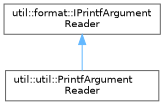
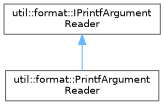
  digraph {
    rankdir=TB
    node [color=grey40 fillcolor=white fontname=Helvetica fontsize=10 shape=box style=filled]
    n1 [height=0.2 label="util::format::IPrintfArgument\lReader" width=0.4]
-   n2 [height=0.2 label="util::util::PrintfArgument\lReader" width=0.4]
+   n2 [height=0.2 label="util::format::PrintfArgument\lReader" width=0.4]
    n1 -> n2 [color=steelblue1 dir=back fontname=Helvetica fontsize=10 labelfontname=Helvetica labelfontsize=10 style=solid]
  }
